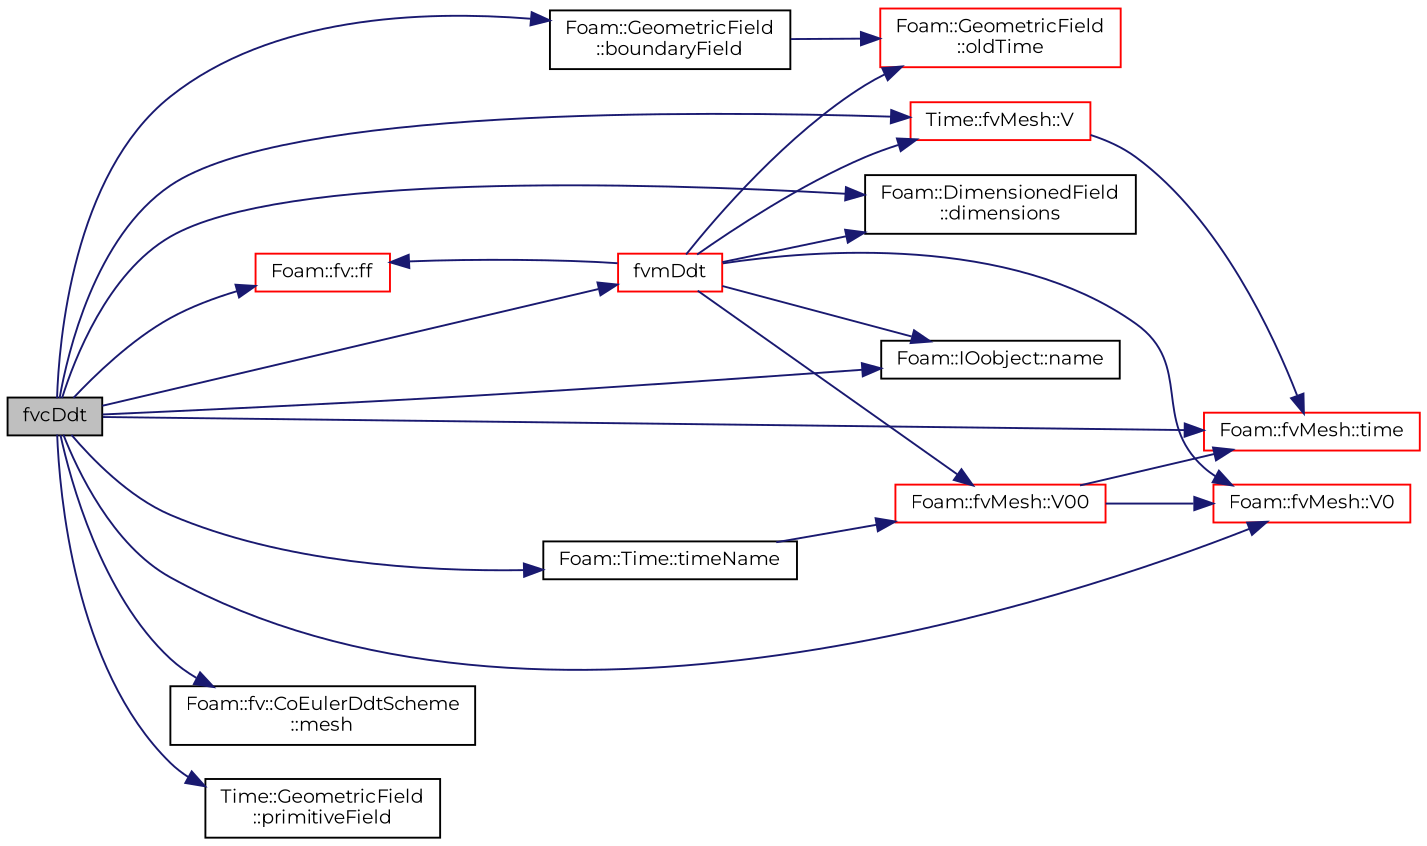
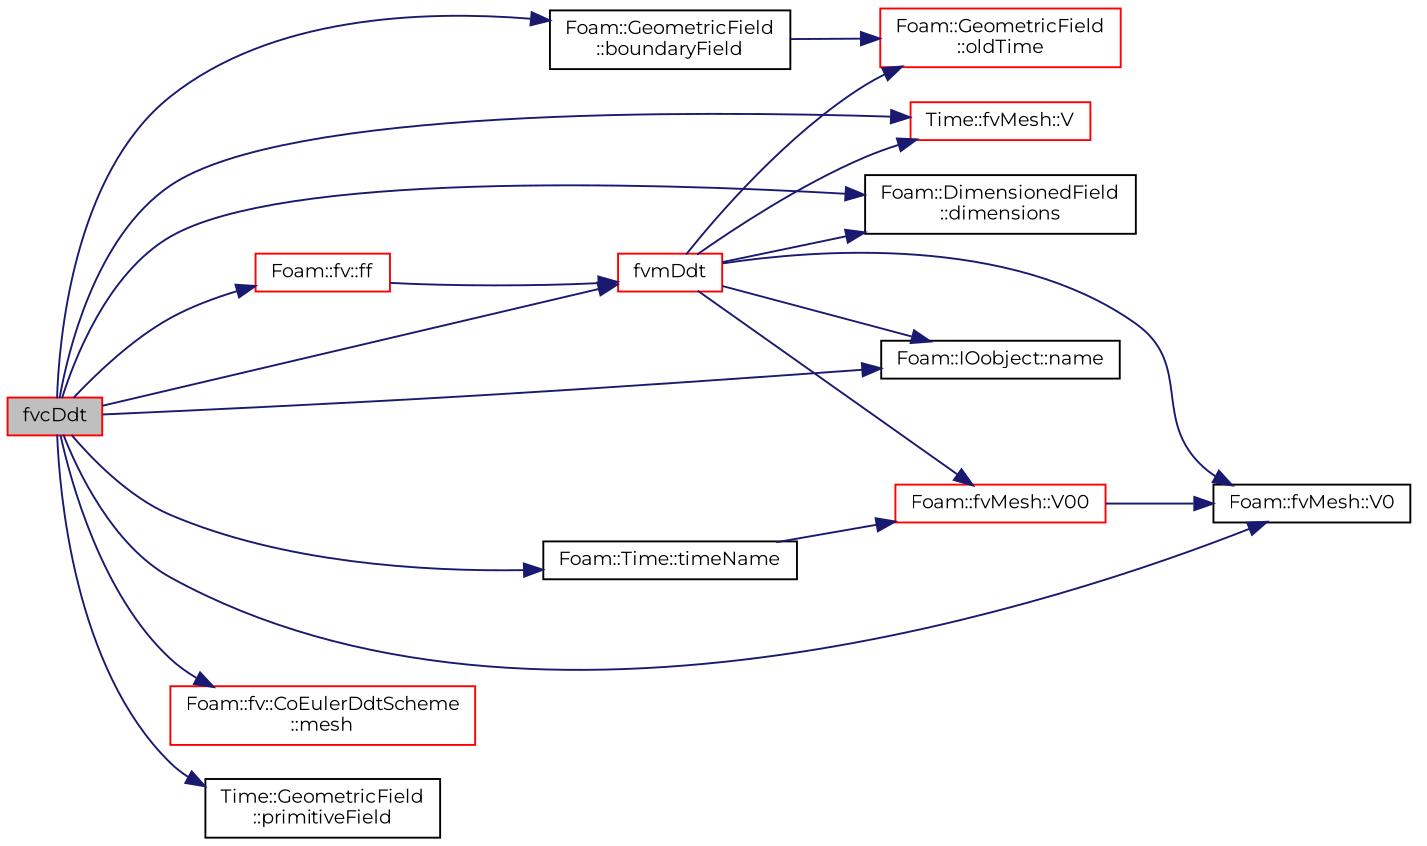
  digraph {
    fontname=Montserrat
    rankdir=LR
    node [color=red fontname=Montserrat fontsize=10 shape=record]
    edge [color=midnightblue fontname=Montserrat fontsize=10 labelfontname=Helvetica labelfontsize=10 style=solid]
-   n1 [color=black fillcolor=grey75 fontcolor=black height=0.2 label=fvcDdt style=filled width=0.4]
+   n1 [fillcolor=grey75 fontcolor=black height=0.2 label=fvcDdt style=filled width=0.4]
    n2 [color=black height=0.2 label="Foam::GeometricField\l::boundaryField" width=0.4]
    n3 [color=black height=0.2 label="Foam::DimensionedField\l::dimensions" width=0.4]
    n4 [height=0.2 label="Foam::fv::ff" width=0.4]
    n5 [height=0.2 label=fvmDdt width=0.4]
    n6 [color=black height=0.2 label="Foam::IOobject::name" width=0.4]
-   n7 [color=black height=0.2 label="Foam::fv::CoEulerDdtScheme\l::mesh" width=0.4]
+   n7 [height=0.2 label="Foam::fv::CoEulerDdtScheme\l::mesh" width=0.4]
    n8 [height=0.2 label="Time::fvMesh::V" width=0.4]
-   n9 [height=0.2 label="Foam::fvMesh::time" width=0.4]
-   n10 [height=0.2 label="Foam::fvMesh::V0" width=0.4]
+   n10 [color=black height=0.2 label="Foam::fvMesh::V0" width=0.4]
    n11 [color=black height=0.2 label="Time::GeometricField\l::primitiveField" width=0.4]
    n12 [color=black height=0.2 label="Foam::Time::timeName" width=0.4]
    n13 [height=0.2 label="Foam::GeometricField\l::oldTime" width=0.4]
    n14 [height=0.2 label="Foam::fvMesh::V00" width=0.4]
    n1 -> n2
    n1 -> n3
    n1 -> n4
    n1 -> n5
    n1 -> n6
    n1 -> n7
    n1 -> n8
-   n1 -> n9
    n1 -> n10
    n1 -> n11
    n1 -> n12
    n2 -> n13
    n5 -> n3
-   n5 -> n4
+   n4 -> n5
    n5 -> n6
    n5 -> n8
    n5 -> n10
    n5 -> n13
    n5 -> n14
-   n8 -> n9
    n12 -> n14
-   n14 -> n9
    n14 -> n10
  }
